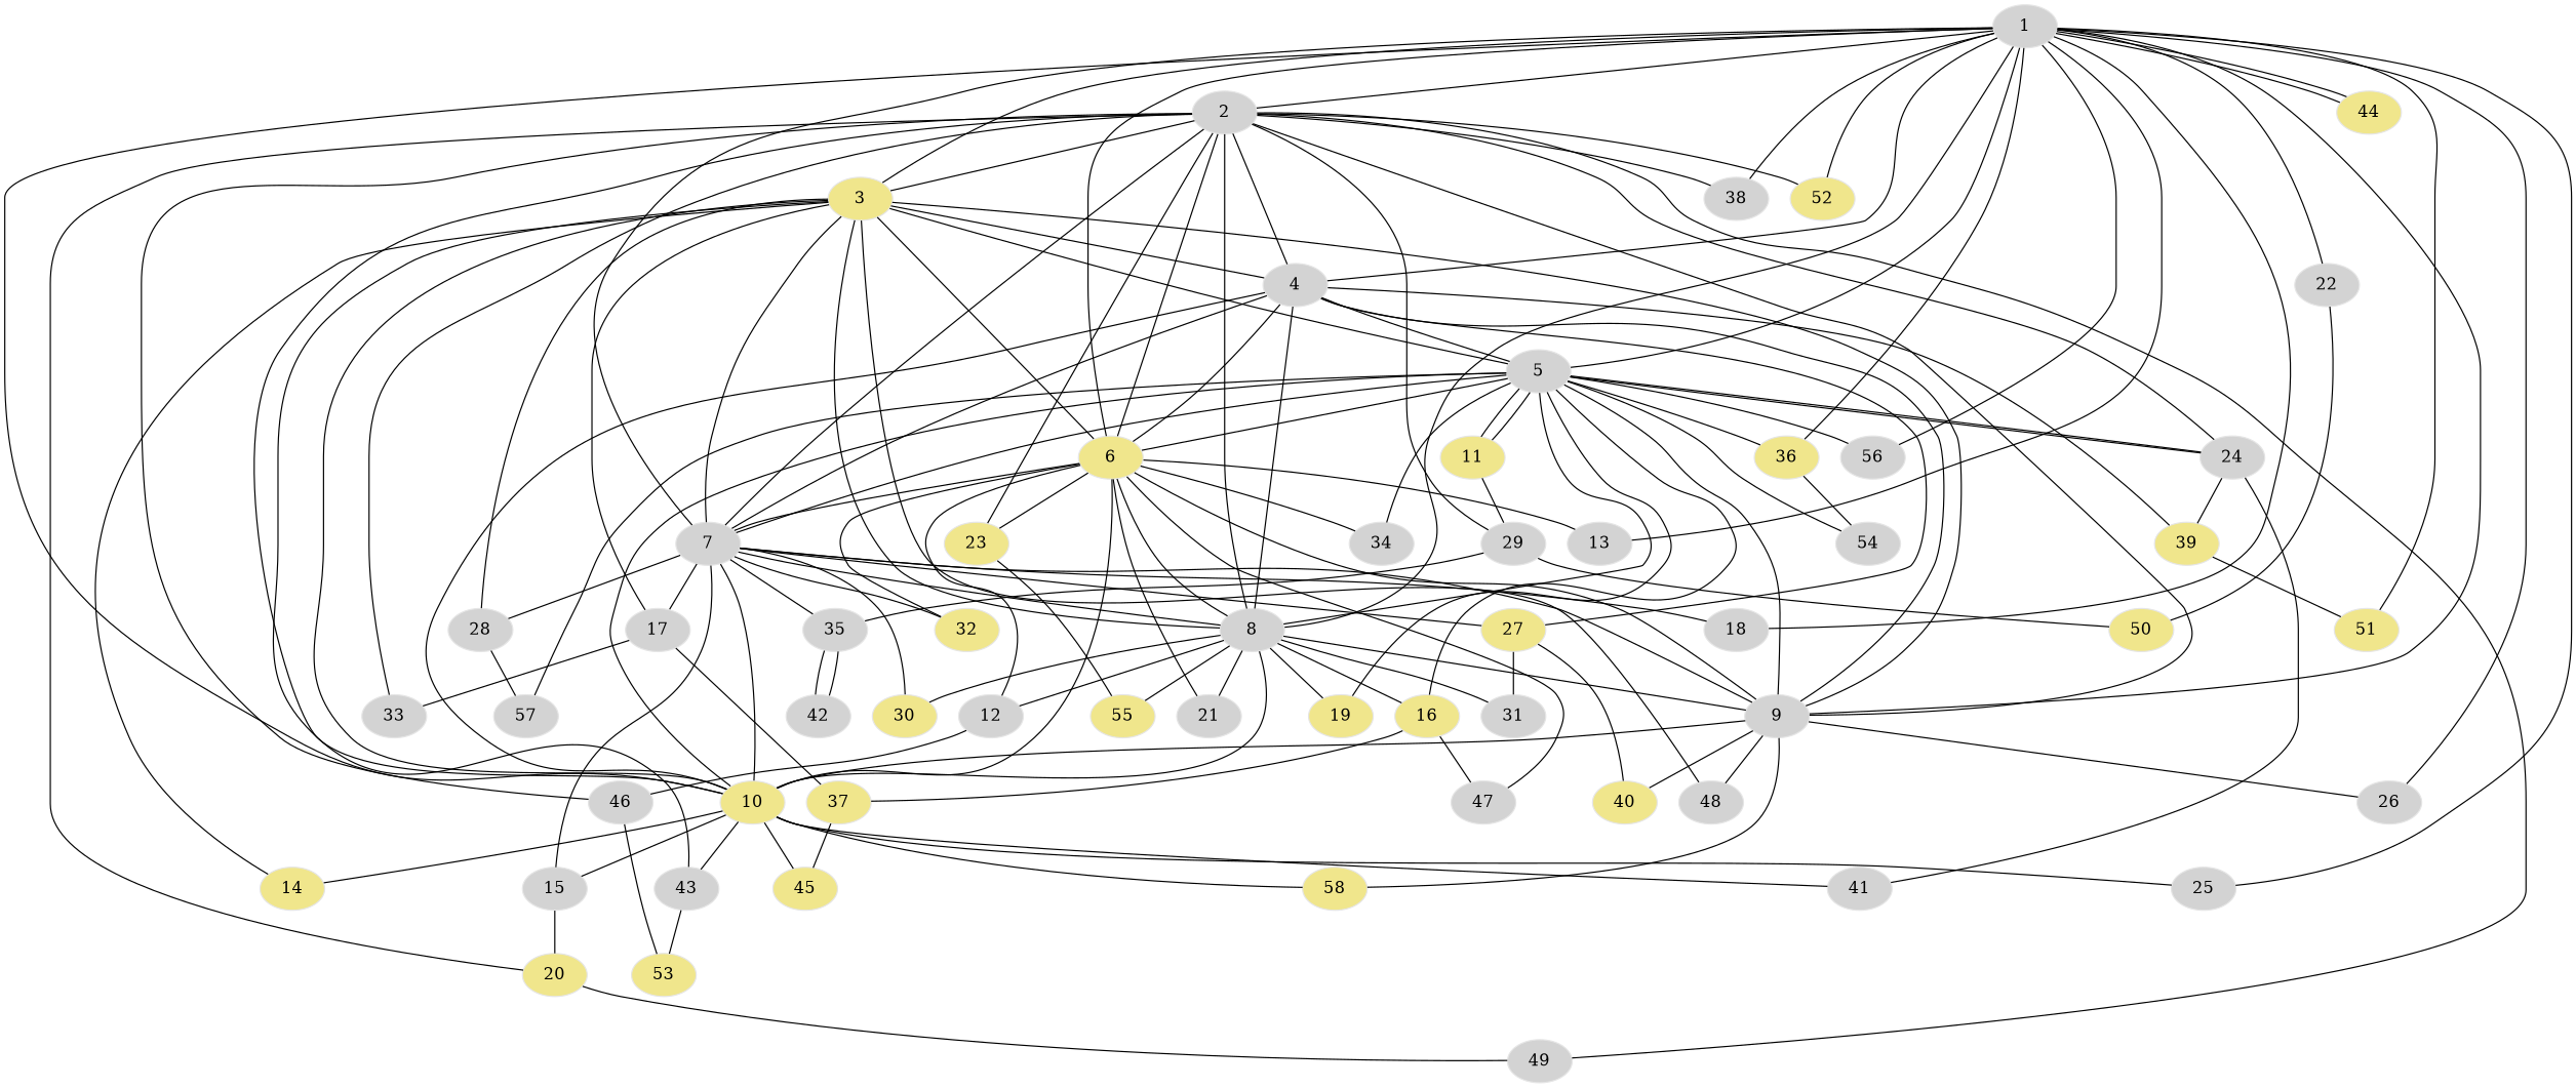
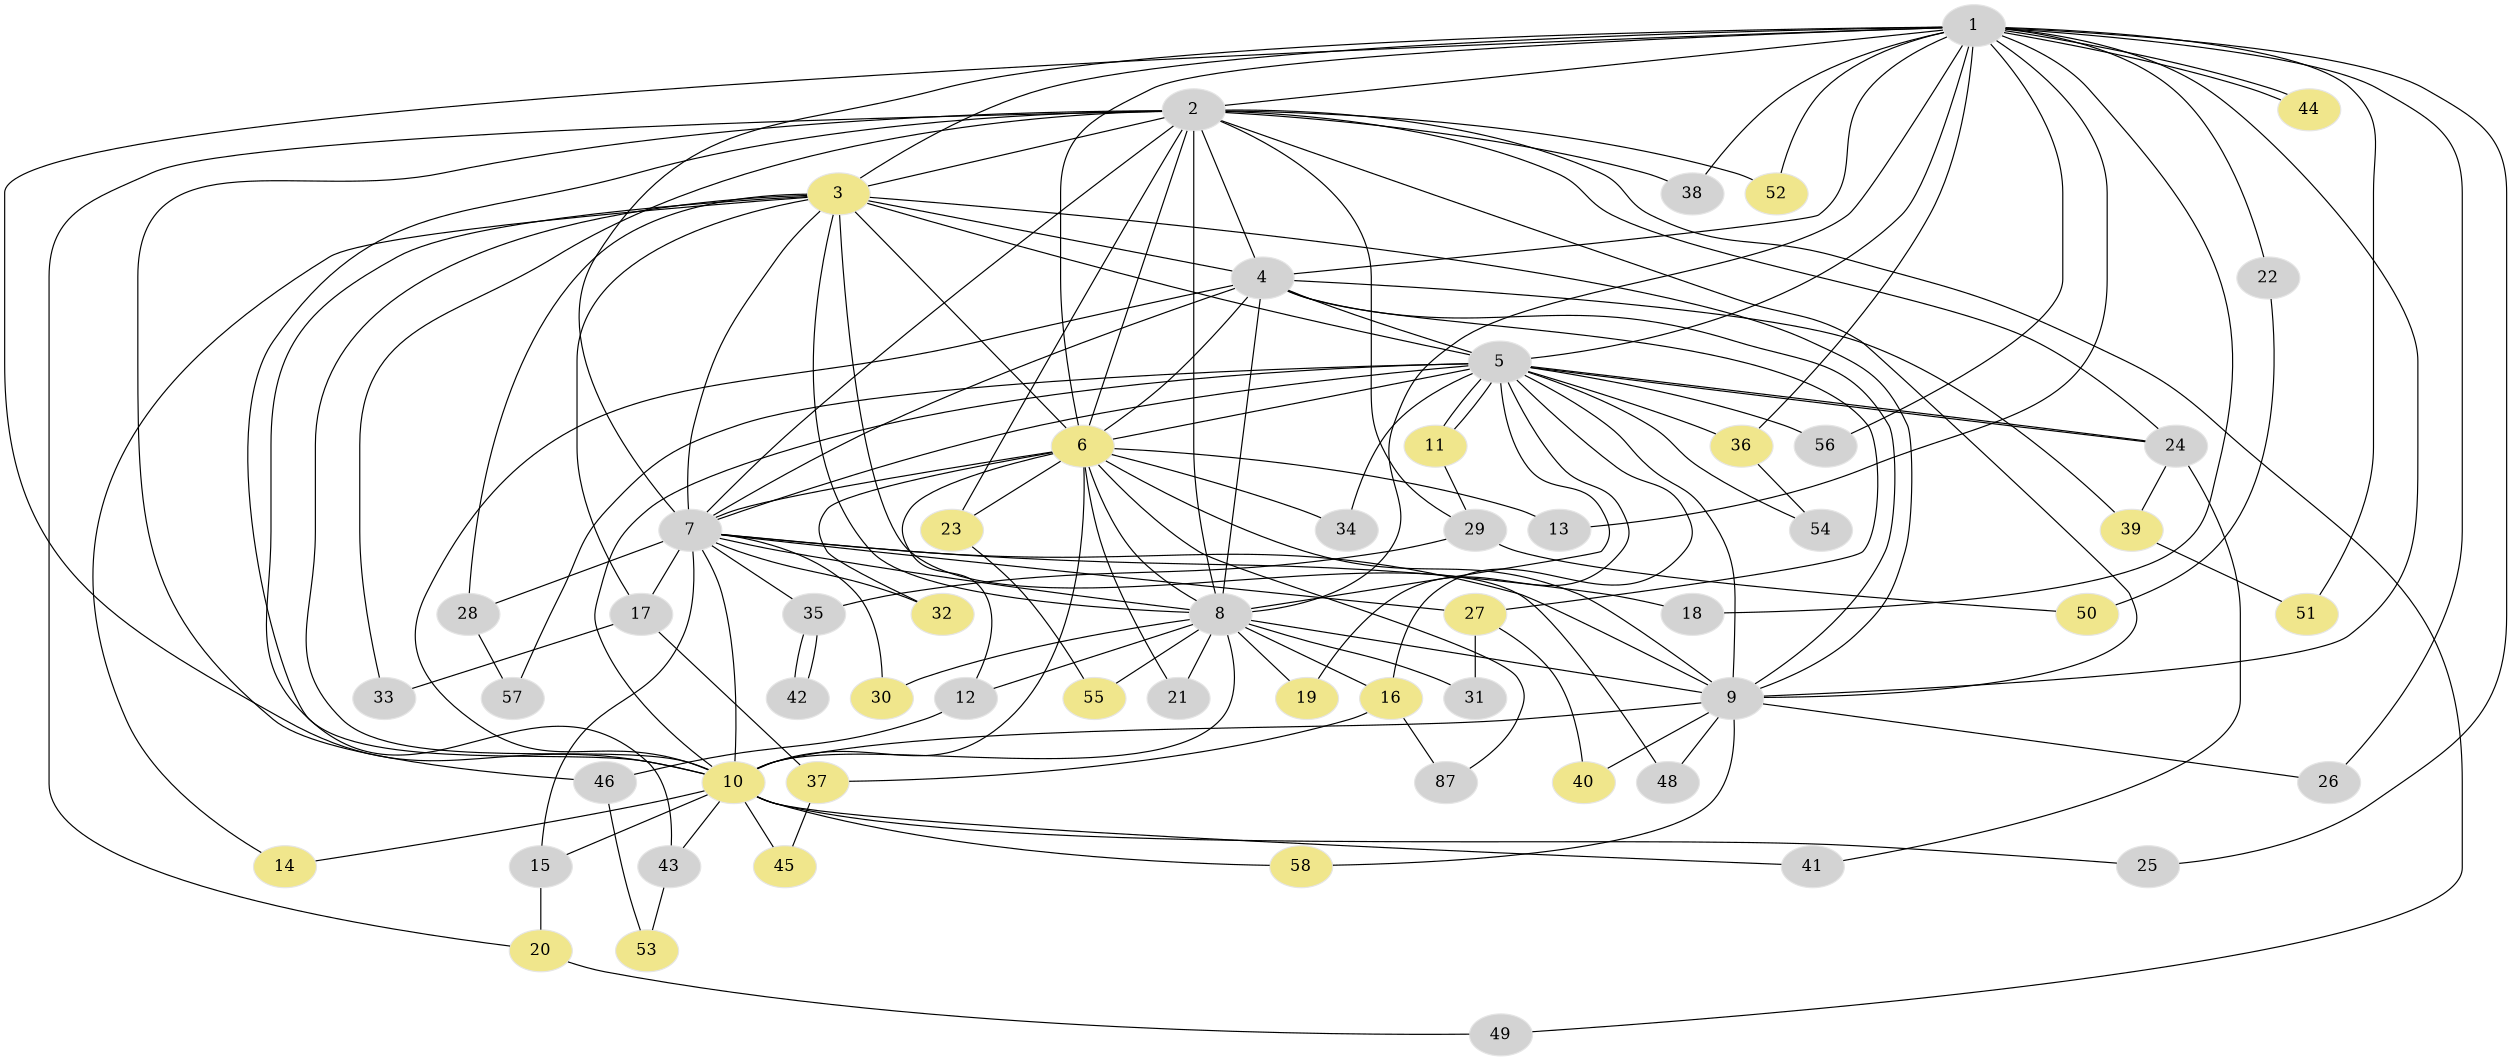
  graph {
    node [color=gray90 fillcolor=lightgrey style=filled]
    1
    2
    3 [fillcolor=khaki]
    4
    5
    6 [fillcolor=khaki]
    7
    8
    9
    10 [fillcolor=khaki]
    13
    18
    22
    25
    26
    36 [fillcolor=khaki]
    38
    44 [fillcolor=khaki]
    51 [fillcolor=khaki]
    52 [fillcolor=khaki]
    56
    20 [fillcolor=khaki]
    23 [fillcolor=khaki]
    29
    33
    46
    49
    24
    14 [fillcolor=khaki]
    17
    28
    43
    48
    27 [fillcolor=khaki]
    39 [fillcolor=khaki]
    11 [fillcolor=khaki]
    16 [fillcolor=khaki]
    19 [fillcolor=khaki]
    34
    54
    57
    12
    21
    32 [fillcolor=khaki]
-   47
+   47 [label=87]
    15
    30 [fillcolor=khaki]
    35
    31
    55 [fillcolor=khaki]
    40 [fillcolor=khaki]
    58 [fillcolor=khaki]
    41
    45 [fillcolor=khaki]
    50 [fillcolor=khaki]
    53 [fillcolor=khaki]
    37 [fillcolor=khaki]
    42
    1 -- 2
    1 -- 3
    1 -- 4
    1 -- 5
    1 -- 6
    1 -- 7
    1 -- 8
    1 -- 9
    1 -- 10
    1 -- 13
    1 -- 18
    1 -- 22
    1 -- 25
    1 -- 26
    1 -- 36
    1 -- 38
    1 -- 44
    1 -- 44
    1 -- 51
    1 -- 52
    1 -- 56
    2 -- 3
    2 -- 4
    2 -- 6
    2 -- 7
    2 -- 8
    2 -- 9
    2 -- 10
    2 -- 38
    2 -- 52
    2 -- 20
    2 -- 23
    2 -- 29
    2 -- 33
    2 -- 46
    2 -- 49
    2 -- 24
    3 -- 4
    3 -- 5
    3 -- 6
    3 -- 7
    3 -- 8
    3 -- 9
    3 -- 10
    3 -- 14
    3 -- 17
    3 -- 28
    3 -- 43
    3 -- 48
    4 -- 5
    4 -- 6
    4 -- 7
    4 -- 8
    4 -- 9
    4 -- 10
    4 -- 27
    4 -- 39
    5 -- 6
    5 -- 7
    5 -- 8
    5 -- 9
    5 -- 10
    5 -- 36
    5 -- 56
    5 -- 24
    5 -- 24
    5 -- 11
    5 -- 11
    5 -- 16
    5 -- 19
    5 -- 34
    5 -- 54
    5 -- 57
    6 -- 7
    6 -- 8
    6 -- 9
    6 -- 10
    6 -- 13
    6 -- 23
    6 -- 34
    6 -- 12
    6 -- 21
    6 -- 32
    6 -- 47
    7 -- 8
    7 -- 9
    7 -- 10
    7 -- 18
    7 -- 17
    7 -- 28
    7 -- 27
    7 -- 32
    7 -- 15
    7 -- 30
    7 -- 35
    8 -- 9
    8 -- 10
    8 -- 16
    8 -- 19
    8 -- 12
    8 -- 21
    8 -- 30
    8 -- 31
    8 -- 55
    9 -- 10
    9 -- 26
    9 -- 48
    9 -- 40
    9 -- 58
    10 -- 25
    10 -- 14
    10 -- 43
    10 -- 15
    10 -- 58
    10 -- 41
    10 -- 45
    22 -- 50
    36 -- 54
    20 -- 49
    23 -- 55
    29 -- 35
    29 -- 50
    46 -- 53
    24 -- 39
    24 -- 41
    17 -- 33
    17 -- 37
    28 -- 57
    43 -- 53
    27 -- 31
    27 -- 40
    39 -- 51
    11 -- 29
    16 -- 47
    16 -- 37
    12 -- 46
    15 -- 20
    35 -- 42
    35 -- 42
    37 -- 45
  }
